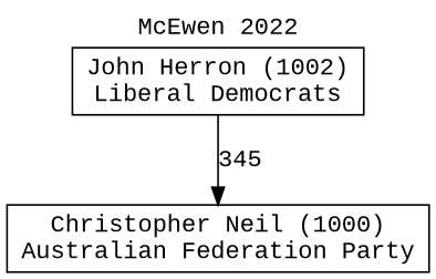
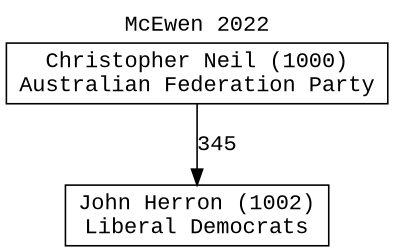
  digraph {
    label="McEwen 2022"
    labelloc=t
    mclimit=10
    fontname="Liberation Mono"
    node [shape=box fontname="Liberation Mono"]
    n1 [label="John Herron (1002)\nLiberal Democrats"]
    n2 [label="Christopher Neil (1000)\nAustralian Federation Party"]
-   n1 -> n2 [label=345 fontname="Liberation Mono"]
+   n2 -> n1 [label=345 fontname="Liberation Mono"]
  }
